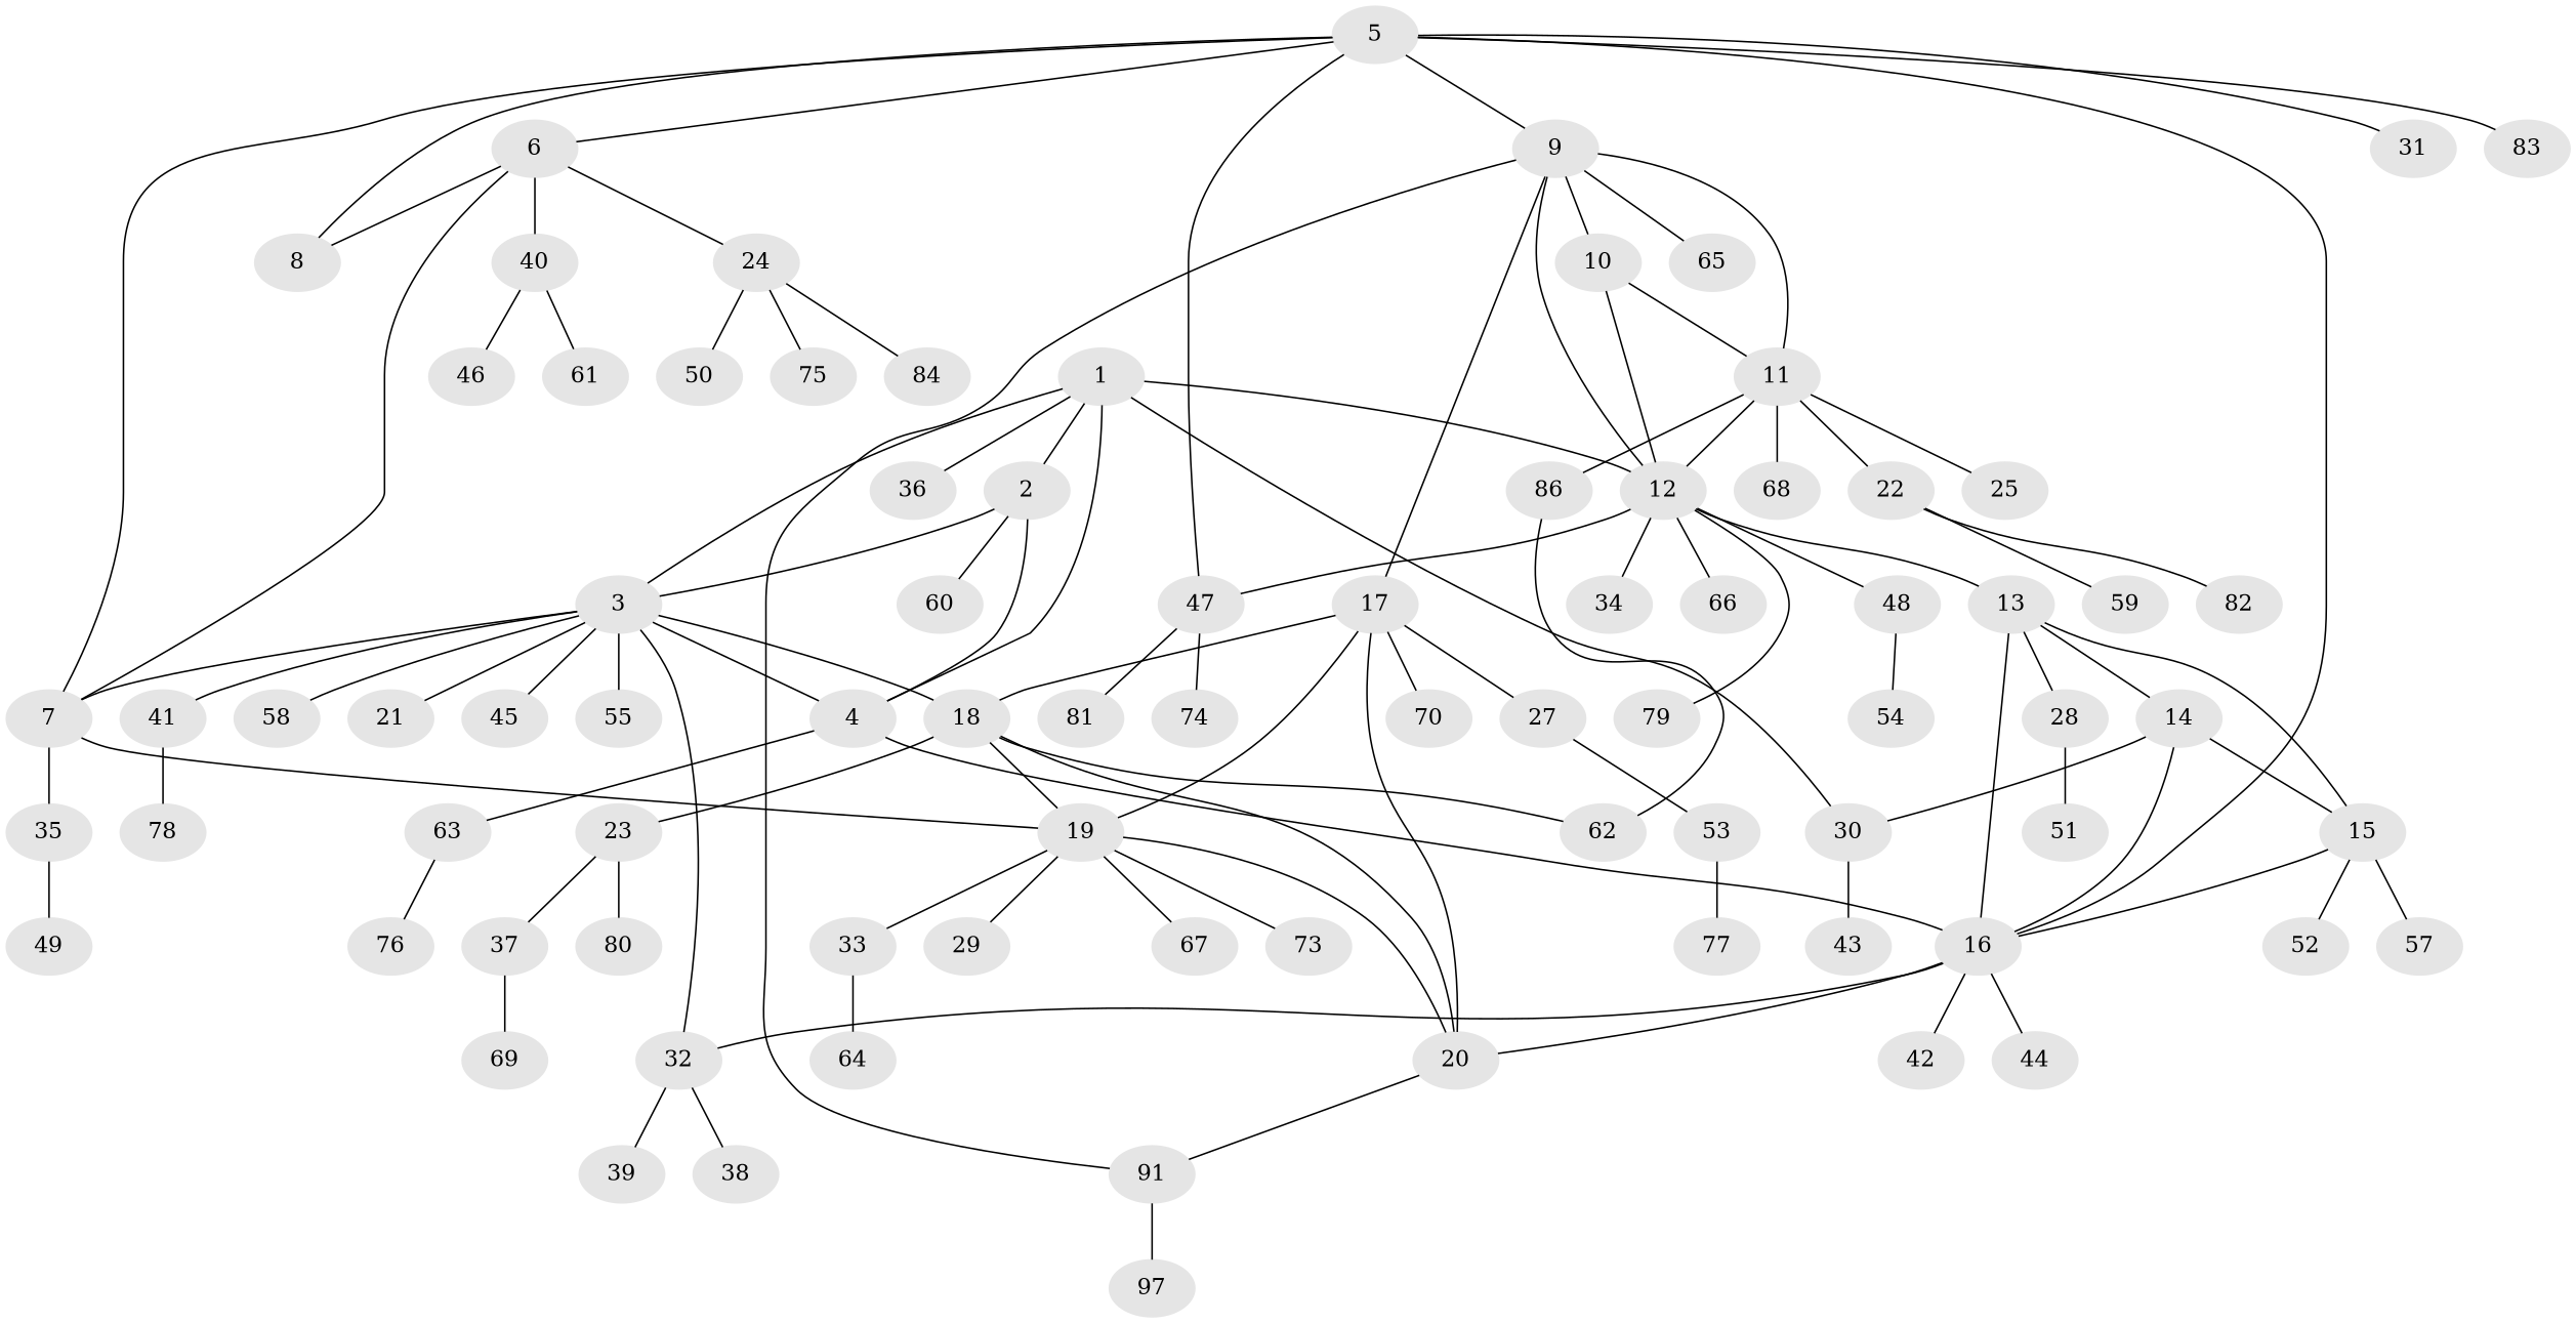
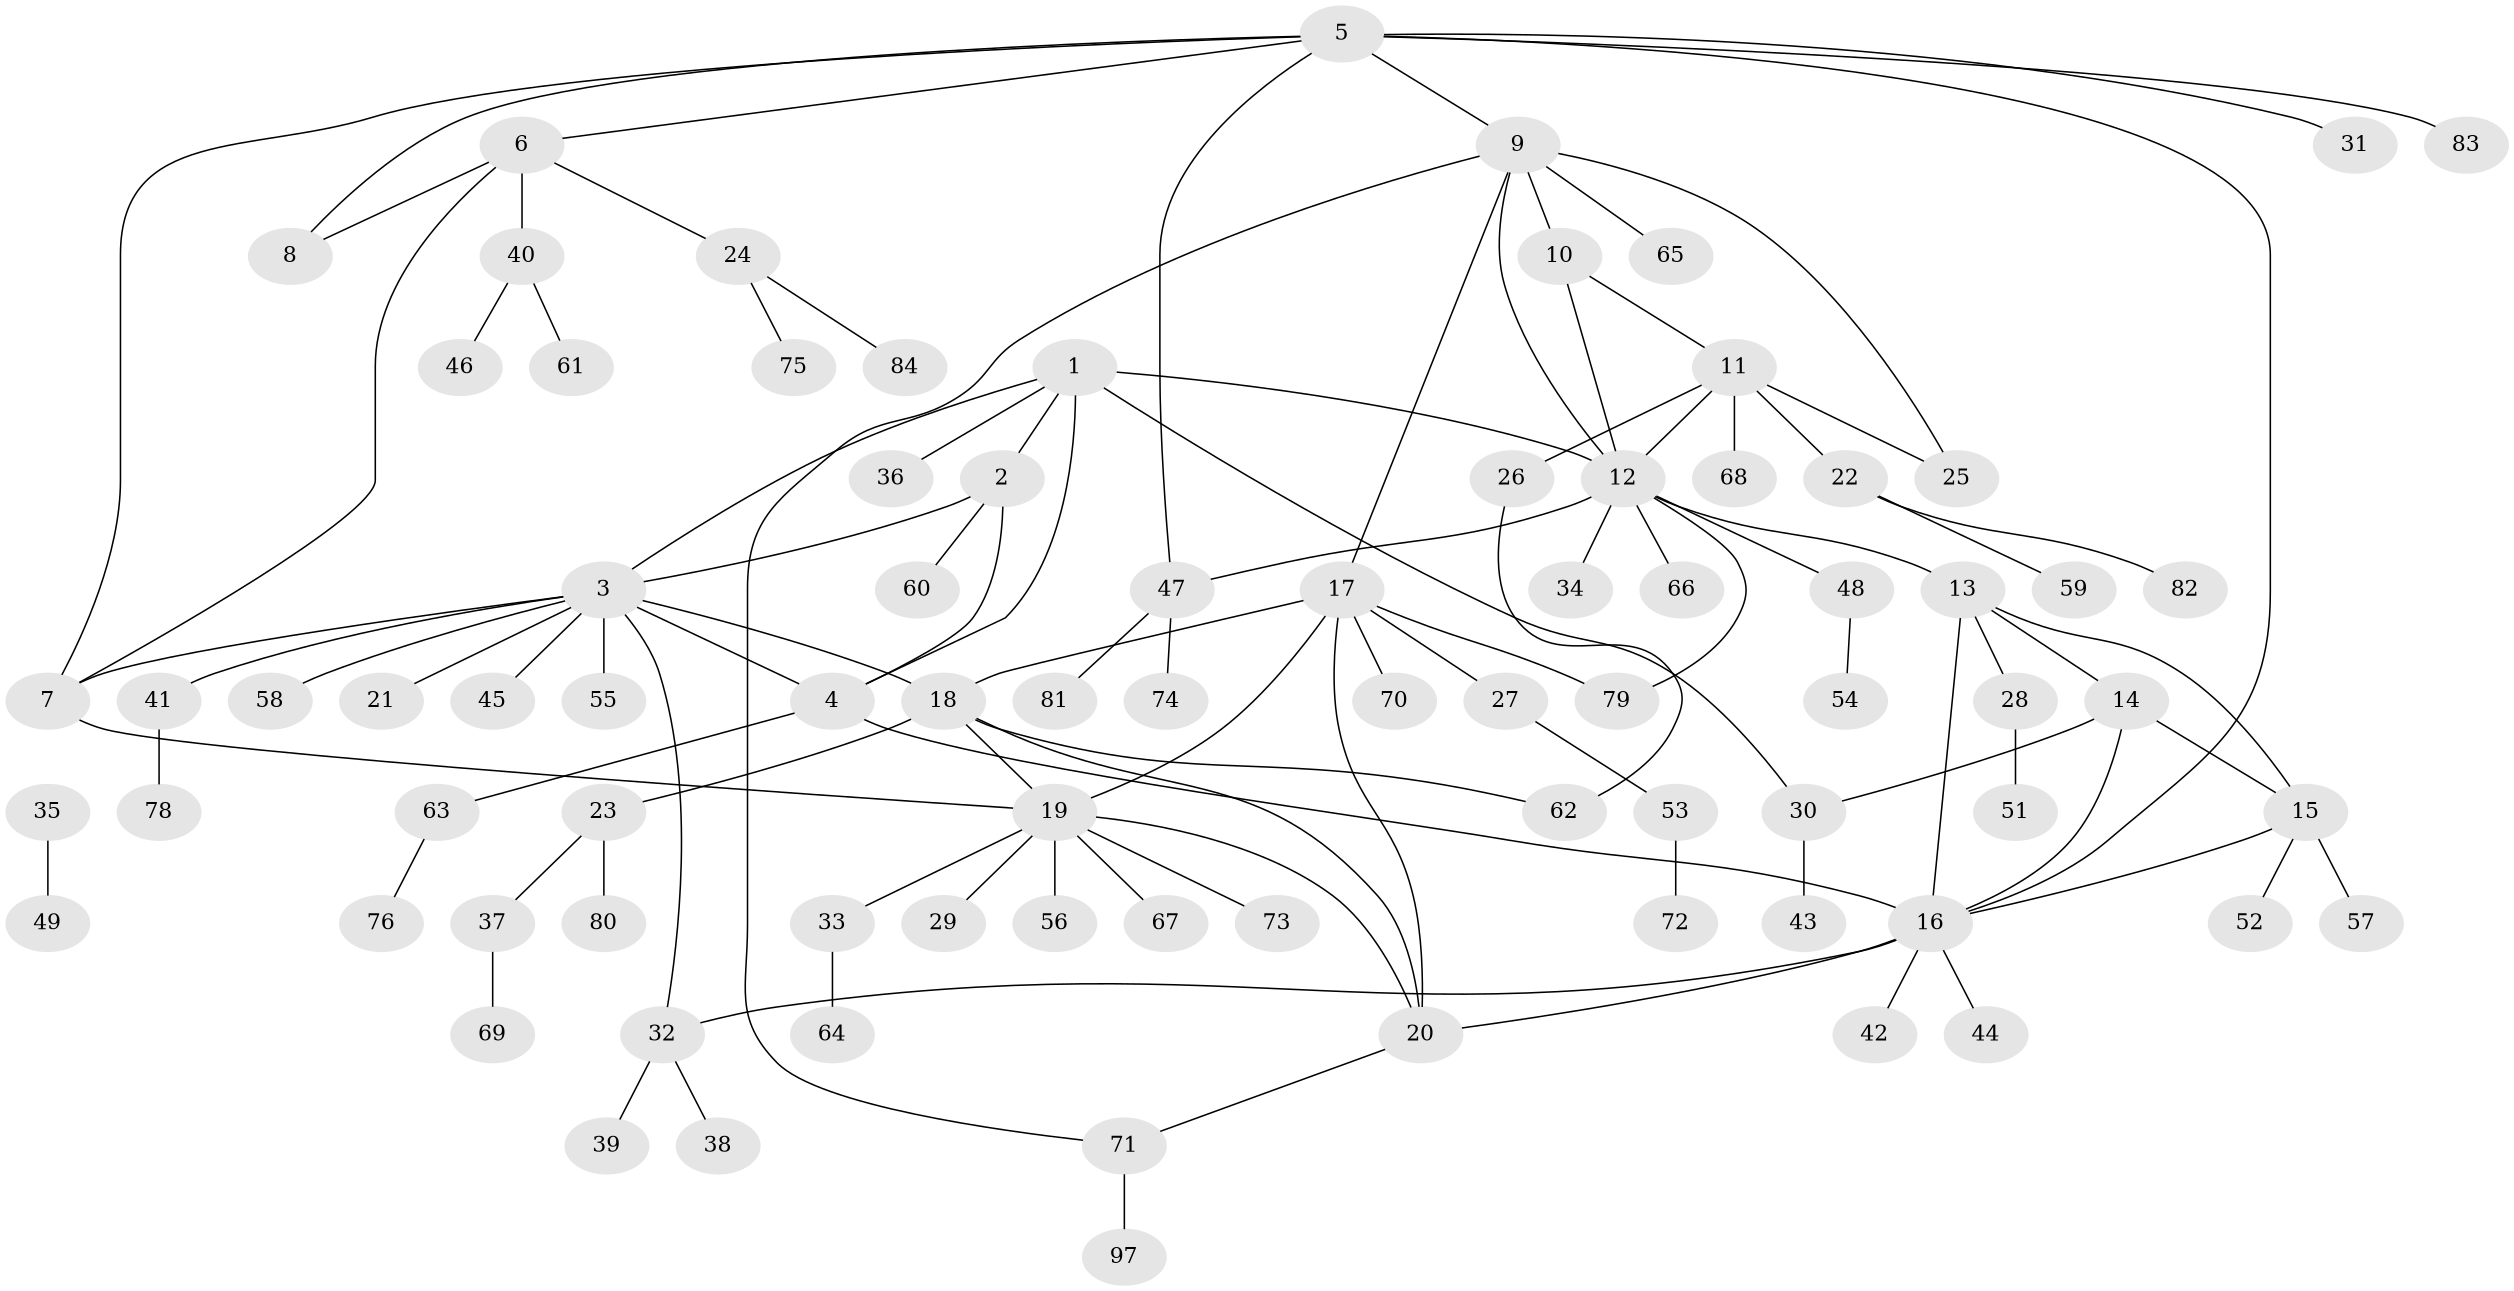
  graph {
    node [color=gray90 style=filled]
    1
    2
    3
    4
    12
    30
    36
    60
    7
    18
    21
    32
    41
    45
    55
    58
    16
    63
    47
    13
    34
    48
    66
    79
    43
    19
    35
    20
    23
    62
    38
    39
    78
    42
    44
    76
    5
    6
    8
    9
    31
    83
    24
    40
    10
    11
    17
    65
-   71 [label=91]
+   71
    74
    81
-   50
    75
    84
    46
    61
    29
    33
+   56
    67
    73
    49
    22
    25
-   26 [label=86]
+   26
    68
    27
    70
    n69 [label=97]
    59
    82
    14
    15
    28
    54
    52
    57
    51
    53
    37
    80
    64
    69
-   72 [label=77]
+   72
    1 -- 2
    1 -- 3
    1 -- 4
    1 -- 12
    1 -- 30
    1 -- 36
    2 -- 3
    2 -- 4
    2 -- 60
    3 -- 4
    3 -- 7
    3 -- 18
    3 -- 21
    3 -- 32
    3 -- 41
    3 -- 45
    3 -- 55
    3 -- 58
    4 -- 16
    4 -- 63
    12 -- 47
    12 -- 13
    12 -- 34
    12 -- 48
    12 -- 66
    12 -- 79
    30 -- 43
    7 -- 19
-   7 -- 35
    18 -- 19
    18 -- 20
    18 -- 23
    18 -- 62
    32 -- 38
    32 -- 39
    41 -- 78
    16 -- 32
    16 -- 20
    16 -- 42
    16 -- 44
    63 -- 76
    47 -- 74
    47 -- 81
    13 -- 16
    13 -- 14
    13 -- 15
    13 -- 28
    48 -- 54
    19 -- 20
    19 -- 29
    19 -- 33
+   19 -- 56
    19 -- 67
    19 -- 73
    35 -- 49
    20 -- 71
    23 -- 37
    23 -- 80
    5 -- 7
    5 -- 16
    5 -- 47
    5 -- 6
    5 -- 8
    5 -- 9
    5 -- 31
    5 -- 83
    6 -- 7
    6 -- 8
    6 -- 24
    6 -- 40
    9 -- 12
    9 -- 10
-   9 -- 11
+   9 -- 25
    9 -- 17
    9 -- 65
    9 -- 71
-   24 -- 50
    24 -- 75
    24 -- 84
    40 -- 46
    40 -- 61
    10 -- 12
    10 -- 11
    11 -- 12
    11 -- 22
    11 -- 25
    11 -- 26
    11 -- 68
    17 -- 18
+   17 -- 79
    17 -- 19
    17 -- 20
    17 -- 27
    17 -- 70
    71 -- n69
    33 -- 64
    22 -- 59
    22 -- 82
    26 -- 62
    27 -- 53
    14 -- 30
    14 -- 16
    14 -- 15
    15 -- 16
    15 -- 52
    15 -- 57
    28 -- 51
    53 -- 72
    37 -- 69
  }
